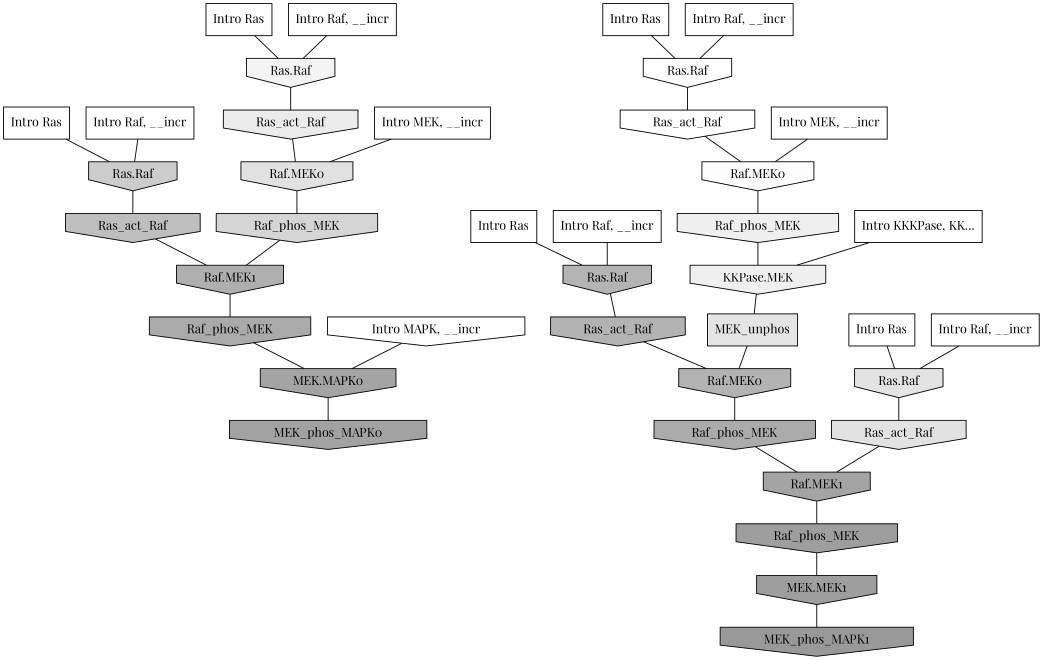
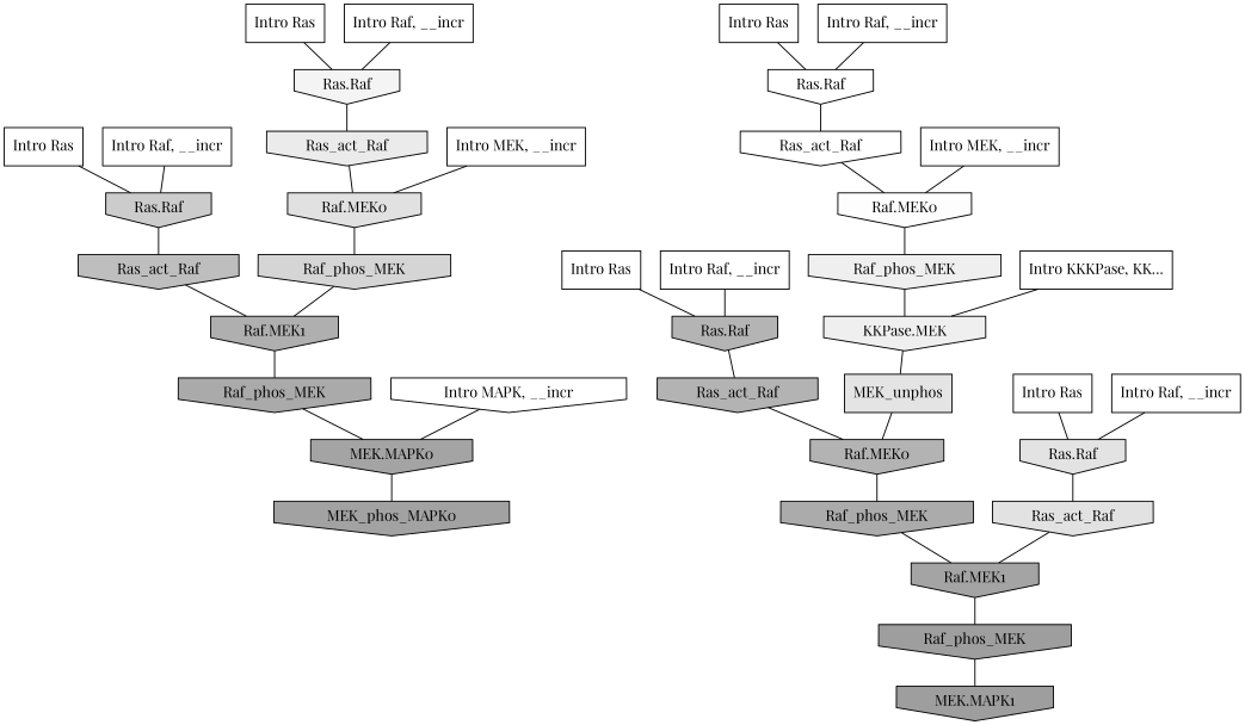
  digraph {
    fontname="Playfair Display"
    rankdir=TB
    ranksep=0.30
    node [fillcolor="0.000 0.000 1.000" fontname="Playfair Display" shape=invhouse style=filled]
    edge [color="0.000 0.000 0.000" dir=none fontname="Playfair Display"]
    n1 [label="Intro Ras" shape=rectangle]
    n2 [fillcolor="0.000 0.000 0.798" label="Ras.Raf"]
    n3 [fillcolor="0.000 0.000 0.745" label=Ras_act_Raf]
    n4 [label="Intro Ras" shape=rectangle]
    n5 [fillcolor="0.000 0.000 0.957" label="Ras.Raf"]
    n6 [fillcolor="0.000 0.000 0.920" label=Ras_act_Raf]
    n7 [label="Intro Ras" shape=rectangle]
    n8 [fillcolor="0.000 0.000 0.706" label="Ras.Raf"]
    n9 [fillcolor="0.000 0.000 0.700" label=Ras_act_Raf]
    n10 [label="Intro Ras" shape=rectangle]
    n11 [fillcolor="0.000 0.000 0.889" label="Ras.Raf"]
    n12 [fillcolor="0.000 0.000 0.886" label=Ras_act_Raf]
    n13 [label="Intro Ras" shape=rectangle]
    n14 [label="Ras.Raf"]
    n15 [fillcolor="0.000 0.000 0.999" label=Ras_act_Raf]
    n16 [label="Intro Raf, __incr" shape=rectangle]
    n17 [label="Intro Raf, __incr" shape=rectangle]
    n18 [label="Intro Raf, __incr" shape=rectangle]
    n19 [label="Intro Raf, __incr" shape=rectangle]
    n20 [label="Intro Raf, __incr" shape=rectangle]
    n21 [label="Intro MEK, __incr" shape=rectangle]
    n22 [fillcolor="0.000 0.000 0.882" label="Raf.MEK0"]
    n23 [fillcolor="0.000 0.000 0.835" label=Raf_phos_MEK]
    n24 [label="Intro MEK, __incr" shape=rectangle]
    n25 [fillcolor="0.000 0.000 0.991" label="Raf.MEK0"]
    n26 [fillcolor="0.000 0.000 0.934" label=Raf_phos_MEK]
    n27 [label="Intro MAPK, __incr"]
    n28 [fillcolor="0.000 0.000 0.641" label="MEK.MAPK0"]
    n29 [fillcolor="0.000 0.000 0.634" label=MEK_phos_MAPK0]
    n30 [label="Intro KKKPase, KK..." shape=rectangle]
    n31 [fillcolor="0.000 0.000 0.934" label="KKPase.MEK"]
    n32 [fillcolor="0.000 0.000 0.891" label=MEK_unphos shape=box]
    n33 [fillcolor="0.000 0.000 0.700" label="Raf.MEK0"]
    n34 [fillcolor="0.000 0.000 0.671" label=Raf_phos_MEK]
    n35 [fillcolor="0.000 0.000 0.644" label="Raf.MEK1"]
    n36 [fillcolor="0.000 0.000 0.619" label=Raf_phos_MEK]
    n37 [fillcolor="0.000 0.000 0.686" label="Raf.MEK1"]
    n38 [fillcolor="0.000 0.000 0.667" label=Raf_phos_MEK]
-   n39 [fillcolor="0.000 0.000 0.619" label="MEK.MEK1"]
-   n40 [fillcolor="0.000 0.000 0.600" label=MEK_phos_MAPK1]
+   n39 [fillcolor="0.000 0.000 0.619" label="MEK.MAPK1"]
    n1 -> n2
    n2 -> n3
    n3 -> n37
    n4 -> n5
    n5 -> n6
    n6 -> n22
    n7 -> n8
    n8 -> n9
    n9 -> n33
    n10 -> n11
    n11 -> n12
    n12 -> n35
    n13 -> n14
    n14 -> n15
    n15 -> n25
    n16 -> n2
    n17 -> n5
    n18 -> n14
    n19 -> n11
    n20 -> n8
    n21 -> n22
    n22 -> n23
    n23 -> n37
    n24 -> n25
    n25 -> n26
    n26 -> n31
    n27 -> n28
    n28 -> n29
    n30 -> n31
    n31 -> n32
    n32 -> n33
    n33 -> n34
    n34 -> n35
    n35 -> n36
    n36 -> n39
    n37 -> n38
    n38 -> n28
-   n39 -> n40
  }
